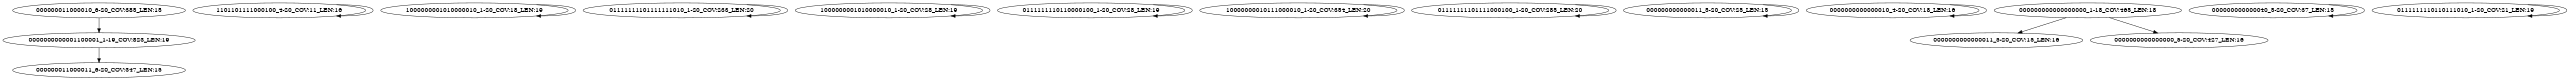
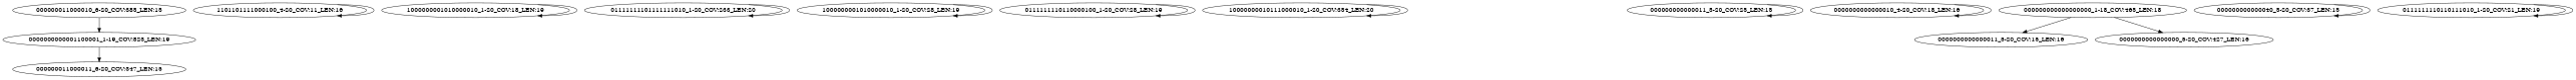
  digraph {
    "0000000000001100001_1-19_COV:823_LEN:19"
    "000000011000011_6-20_COV:347_LEN:15"
    "000000011000010_6-20_COV:385_LEN:15"
    "1101101111000100_4-20_COV:11_LEN:16"
    "1000000001010000010_1-20_COV:18_LEN:19"
    "01111111101111111010_1-20_COV:233_LEN:20"
    "1000000001010000010_1-20_COV:28_LEN:19"
    "0111111110110000100_1-20_COV:28_LEN:19"
    "10000000010111000010_1-20_COV:354_LEN:20"
-   "01111111101111000100_1-20_COV:285_LEN:20"
    "000000000000011_5-20_COV:25_LEN:15"
    "0000000000000010_4-20_COV:18_LEN:16"
    "000000000000000000_1-18_COV:465_LEN:18"
    "0000000000000011_5-20_COV:15_LEN:16"
    "0000000000000000_5-20_COV:427_LEN:16"
    n16 [label="000000000000040_5-20_COV:37_LEN:15"]
    "0111111110110111010_1-20_COV:21_LEN:19"
    "0000000000001100001_1-19_COV:823_LEN:19" -> "000000011000011_6-20_COV:347_LEN:15"
    "000000011000010_6-20_COV:385_LEN:15" -> "0000000000001100001_1-19_COV:823_LEN:19"
    "1101101111000100_4-20_COV:11_LEN:16" -> "1101101111000100_4-20_COV:11_LEN:16"
    "1000000001010000010_1-20_COV:18_LEN:19" -> "1000000001010000010_1-20_COV:18_LEN:19"
    "01111111101111111010_1-20_COV:233_LEN:20" -> "01111111101111111010_1-20_COV:233_LEN:20"
    "1000000001010000010_1-20_COV:28_LEN:19" -> "1000000001010000010_1-20_COV:28_LEN:19"
    "0111111110110000100_1-20_COV:28_LEN:19" -> "0111111110110000100_1-20_COV:28_LEN:19"
    "10000000010111000010_1-20_COV:354_LEN:20" -> "10000000010111000010_1-20_COV:354_LEN:20"
-   "01111111101111000100_1-20_COV:285_LEN:20" -> "01111111101111000100_1-20_COV:285_LEN:20"
    "000000000000011_5-20_COV:25_LEN:15" -> "000000000000011_5-20_COV:25_LEN:15"
    "0000000000000010_4-20_COV:18_LEN:16" -> "0000000000000010_4-20_COV:18_LEN:16"
    "000000000000000000_1-18_COV:465_LEN:18" -> "0000000000000011_5-20_COV:15_LEN:16"
    "000000000000000000_1-18_COV:465_LEN:18" -> "0000000000000000_5-20_COV:427_LEN:16"
    n16 -> n16
    "0111111110110111010_1-20_COV:21_LEN:19" -> "0111111110110111010_1-20_COV:21_LEN:19"
  }
